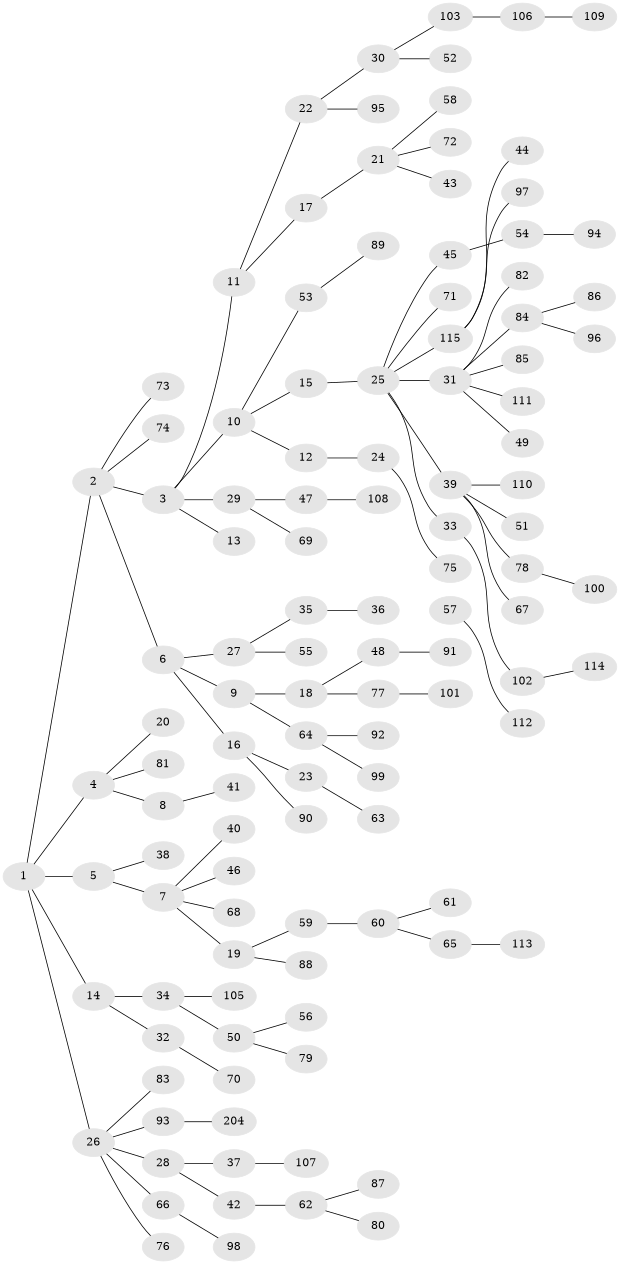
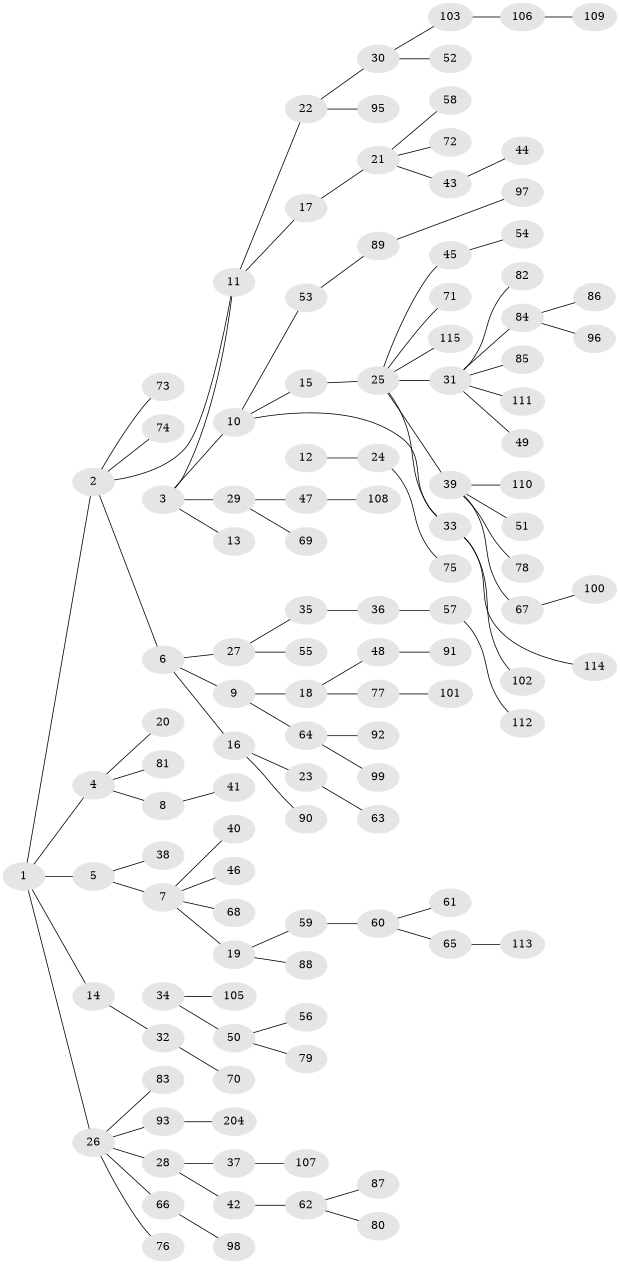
  graph {
    rankdir=LR
    node [color=gray90 style=filled]
    1
    2
    4
    5
    14
    26
    3
    6
    73
    74
    8
    20
    81
    7
    38
    32
    34
    28
    66
    76
    83
    93
    10
    11
    13
    29
    9
    16
    27
    12
    15
    53
    17
    22
    41
    19
    40
    46
    68
    18
    64
    23
    90
    35
    55
    59
    88
    48
    77
    92
    99
    24
    25
    89
    21
    30
    95
    75
    47
    69
    70
    50
    105
    31
    33
    39
    45
    71
    115
    63
    43
    58
    72
    91
    101
    60
    44
    52
    103
    49
    82
    84
    85
    111
    102
    114
    51
    67
    78
    110
    54
    37
    42
    98
    n95 [label=204]
    36
    107
    62
    108
    106
    86
    96
    56
    79
    57
    112
    100
    80
    87
-   94
    97
    61
    65
    113
    109
    1 -- 2
    1 -- 4
    1 -- 5
    1 -- 14
    1 -- 26
-   2 -- 3
+   2 -- 11
    2 -- 6
    2 -- 73
    2 -- 74
    4 -- 8
    4 -- 20
    4 -- 81
    5 -- 7
    5 -- 38
    14 -- 32
-   14 -- 34
    26 -- 28
    26 -- 66
    26 -- 76
    26 -- 83
    26 -- 93
    3 -- 10
    3 -- 11
    3 -- 13
    3 -- 29
    6 -- 9
    6 -- 16
    6 -- 27
    8 -- 41
    7 -- 19
    7 -- 40
    7 -- 46
    7 -- 68
    32 -- 70
    34 -- 50
    34 -- 105
    28 -- 37
    28 -- 42
    66 -- 98
    93 -- n95
-   10 -- 12
+   10 -- 33
    10 -- 15
    10 -- 53
    11 -- 17
    11 -- 22
    29 -- 47
    29 -- 69
    9 -- 18
    9 -- 64
    16 -- 23
    16 -- 90
    27 -- 35
    27 -- 55
    12 -- 24
    15 -- 25
    53 -- 89
    17 -- 21
    22 -- 30
    22 -- 95
    19 -- 59
    19 -- 88
    18 -- 48
    18 -- 77
    64 -- 92
    64 -- 99
    23 -- 63
    35 -- 36
    59 -- 60
    48 -- 91
    77 -- 101
    24 -- 75
    25 -- 31
    25 -- 33
    25 -- 39
    25 -- 45
    25 -- 71
    25 -- 115
-   115 -- 97
+   89 -- 97
    21 -- 43
    21 -- 58
    21 -- 72
    30 -- 52
    30 -- 103
    47 -- 108
    50 -- 56
    50 -- 79
    31 -- 49
    31 -- 82
    31 -- 84
    31 -- 85
    31 -- 111
    33 -- 102
-   102 -- 114
+   33 -- 114
    39 -- 51
    39 -- 67
    39 -- 78
    39 -- 110
    45 -- 54
-   115 -- 44
+   43 -- 44
    60 -- 61
    60 -- 65
    103 -- 106
    84 -- 86
    84 -- 96
-   78 -- 100
-   54 -- 94
+   67 -- 100
    37 -- 107
    42 -- 62
+   36 -- 57
    62 -- 80
    62 -- 87
    106 -- 109
    57 -- 112
    65 -- 113
  }
